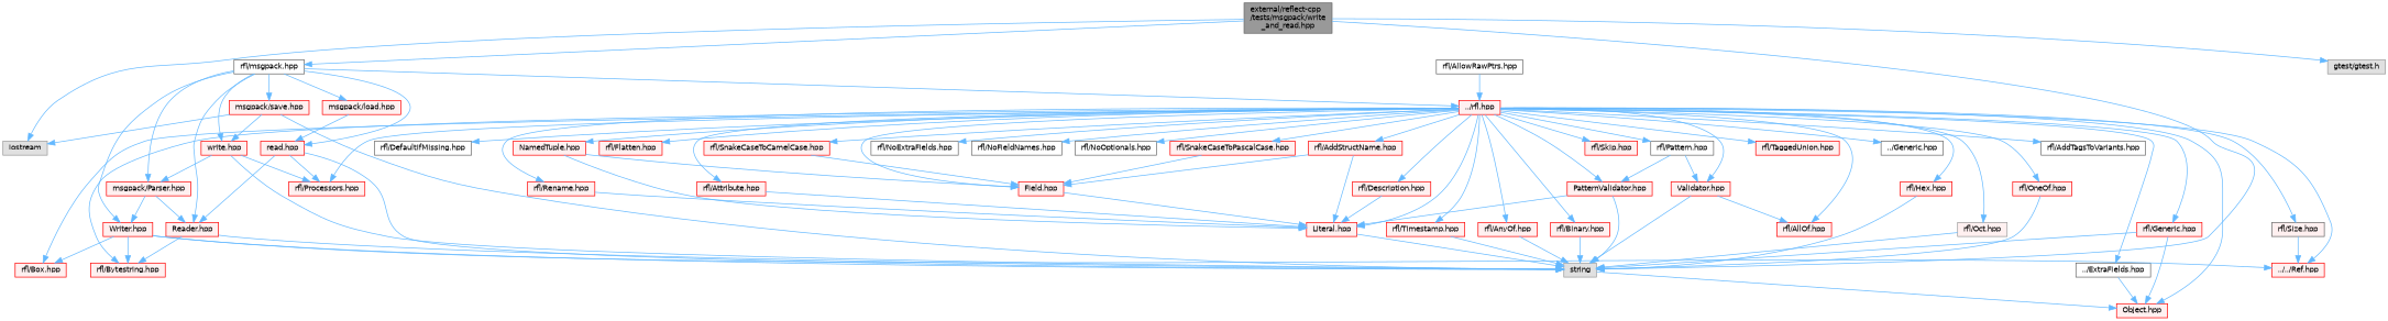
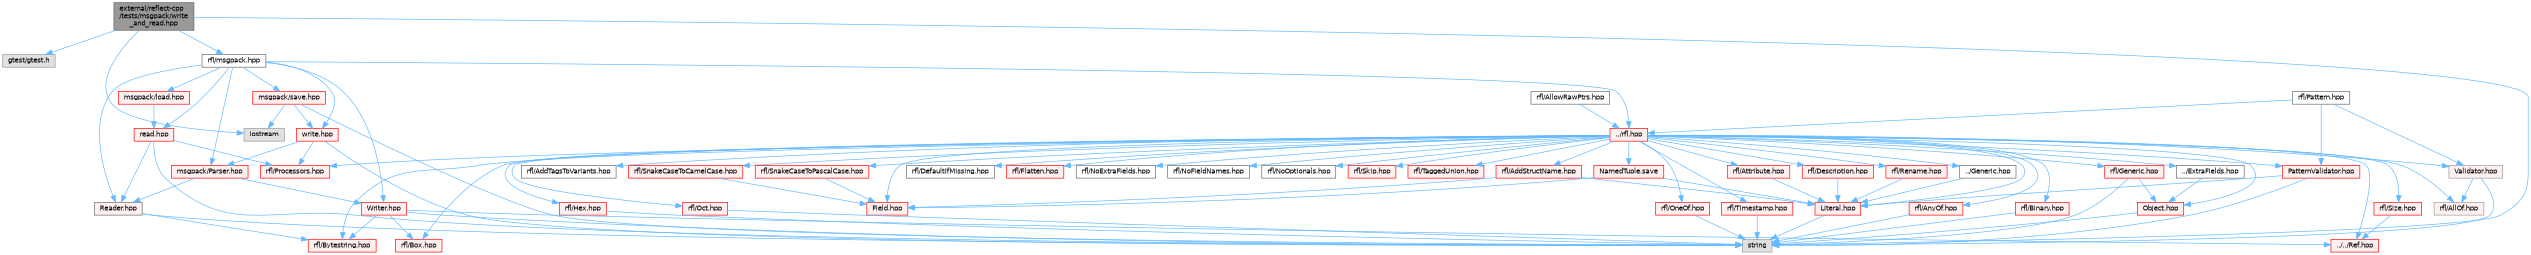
  digraph {
    node [color=red fillcolor="#FFF0F0" fontname=Helvetica fontsize=10 shape=box style=filled]
    edge [color=steelblue1 fontname=Helvetica fontsize=10 labelfontname=Helvetica labelfontsize=10 style=solid]
    n1 [color=gray40 fillcolor=grey60 fontcolor=black height=0.2 label="external/reflect-cpp\l/tests/msgpack/write\l_and_read.hpp" width=0.4]
    n2 [color=grey60 fillcolor="#E0E0E0" height=0.2 label="gtest/gtest.h" width=0.4]
    n3 [color=grey60 fillcolor="#E0E0E0" height=0.2 label=iostream width=0.4]
    n4 [color=grey40 fillcolor=white height=0.2 label="rfl/msgpack.hpp" width=0.4]
    n5 [color=grey60 fillcolor="#E0E0E0" height=0.2 label=string width=0.4]
    n6 [height=0.2 label="../rfl.hpp" width=0.4]
    n7 [height=0.2 label="msgpack/Parser.hpp" width=0.4]
-   n8 [height=0.2 label="Reader.hpp" width=0.4]
+   n8 [color=grey40 height=0.2 label="Reader.hpp" width=0.4]
    n9 [height=0.2 label="Writer.hpp" width=0.4]
    n10 [height=0.2 label="msgpack/load.hpp" width=0.4]
    n11 [height=0.2 label="read.hpp" width=0.4]
    n12 [height=0.2 label="msgpack/save.hpp" width=0.4]
    n13 [height=0.2 label="write.hpp" width=0.4]
    n14 [height=0.2 label="rfl/AddStructName.hpp" width=0.4]
    n15 [height=0.2 label="Field.hpp" width=0.4]
    n16 [height=0.2 label="Literal.hpp" width=0.4]
    n17 [color=grey40 fillcolor=white height=0.2 label="rfl/AddTagsToVariants.hpp" width=0.4]
-   n18 [height=0.2 label="rfl/AllOf.hpp" width=0.4]
+   n18 [color=grey60 height=0.2 label="rfl/AllOf.hpp" width=0.4]
    n19 [height=0.2 label="rfl/AnyOf.hpp" width=0.4]
    n20 [height=0.2 label="rfl/Attribute.hpp" width=0.4]
    n21 [height=0.2 label="rfl/Binary.hpp" width=0.4]
    n22 [height=0.2 label="rfl/Box.hpp" width=0.4]
    n23 [height=0.2 label="rfl/Bytestring.hpp" width=0.4]
    n24 [color=grey40 fillcolor=white height=0.2 label="rfl/DefaultIfMissing.hpp" width=0.4]
    n25 [height=0.2 label="rfl/Description.hpp" width=0.4]
    n26 [color=grey40 fillcolor=white height=0.2 label="../ExtraFields.hpp" width=0.4]
    n27 [height=0.2 label="Object.hpp" width=0.4]
    n28 [height=0.2 label="rfl/Flatten.hpp" width=0.4]
    n29 [height=0.2 label="rfl/Generic.hpp" width=0.4]
    n30 [height=0.2 label="rfl/Hex.hpp" width=0.4]
-   n31 [height=0.2 label="NamedTuple.hpp" width=0.4]
+   n31 [height=0.2 label="NamedTuple.save" width=0.4]
    n32 [color=grey40 fillcolor=white height=0.2 label="rfl/NoExtraFields.hpp" width=0.4]
    n33 [color=grey40 fillcolor=white height=0.2 label="rfl/NoFieldNames.hpp" width=0.4]
    n34 [color=grey40 fillcolor=white height=0.2 label="rfl/NoOptionals.hpp" width=0.4]
-   n35 [color=grey60 height=0.2 label="rfl/Oct.hpp" width=0.4]
+   n35 [height=0.2 label="rfl/Oct.hpp" width=0.4]
    n36 [height=0.2 label="rfl/OneOf.hpp" width=0.4]
    n37 [color=grey40 fillcolor=white height=0.2 label="rfl/Pattern.hpp" width=0.4]
    n38 [height=0.2 label="PatternValidator.hpp" width=0.4]
-   n39 [height=0.2 label="Validator.hpp" width=0.4]
+   n39 [color=grey60 height=0.2 label="Validator.hpp" width=0.4]
    n40 [height=0.2 label="rfl/Processors.hpp" width=0.4]
    n41 [height=0.2 label="../../Ref.hpp" width=0.4]
    n42 [height=0.2 label="rfl/Rename.hpp" width=0.4]
-   n43 [color=grey40 height=0.2 label="rfl/Size.hpp" width=0.4]
+   n43 [height=0.2 label="rfl/Size.hpp" width=0.4]
    n44 [height=0.2 label="rfl/Skip.hpp" width=0.4]
    n45 [height=0.2 label="rfl/SnakeCaseToCamelCase.hpp" width=0.4]
    n46 [height=0.2 label="rfl/SnakeCaseToPascalCase.hpp" width=0.4]
    n47 [height=0.2 label="rfl/TaggedUnion.hpp" width=0.4]
    n48 [height=0.2 label="rfl/Timestamp.hpp" width=0.4]
    n49 [color=grey40 fillcolor=white height=0.2 label="../Generic.hpp" width=0.4]
    n50 [color=grey40 fillcolor=white height=0.2 label="rfl/AllowRawPtrs.hpp" width=0.4]
    n1 -> n2
    n1 -> n3
    n1 -> n4
    n1 -> n5
    n4 -> n6
    n4 -> n7
    n4 -> n8
    n4 -> n9
    n4 -> n10
    n4 -> n11
    n4 -> n12
    n4 -> n13
    n6 -> n14
    n6 -> n15
    n6 -> n16
    n6 -> n17
    n6 -> n18
    n6 -> n19
    n6 -> n20
    n6 -> n21
    n6 -> n22
    n6 -> n23
    n6 -> n24
    n6 -> n25
    n6 -> n26
    n6 -> n27
    n6 -> n28
    n6 -> n29
    n6 -> n30
    n6 -> n31
    n6 -> n32
    n6 -> n33
    n6 -> n34
    n6 -> n35
    n6 -> n36
-   n6 -> n37
+   n37 -> n6
    n6 -> n38
    n6 -> n39
    n6 -> n40
    n6 -> n41
    n6 -> n42
    n6 -> n43
    n6 -> n44
    n6 -> n45
    n6 -> n46
    n6 -> n47
    n6 -> n48
    n6 -> n49
    n7 -> n8
    n7 -> n9
    n8 -> n5
    n8 -> n23
    n9 -> n5
    n9 -> n22
    n9 -> n23
    n9 -> n41
    n10 -> n11
    n11 -> n5
    n11 -> n8
    n11 -> n40
    n12 -> n3
    n12 -> n5
    n12 -> n13
    n13 -> n5
    n13 -> n7
    n13 -> n40
    n14 -> n15
    n14 -> n16
-   n15 -> n16
+   n49 -> n16
    n16 -> n5
    n19 -> n5
    n20 -> n16
    n21 -> n5
    n25 -> n16
    n26 -> n27
-   n5 -> n27
+   n27 -> n5
    n29 -> n5
    n29 -> n27
    n30 -> n5
    n31 -> n15
    n31 -> n16
    n35 -> n5
    n36 -> n5
    n37 -> n38
    n37 -> n39
    n38 -> n5
    n38 -> n16
    n39 -> n5
    n39 -> n18
    n42 -> n16
    n43 -> n41
    n45 -> n15
    n46 -> n15
    n48 -> n5
    n50 -> n6
  }
